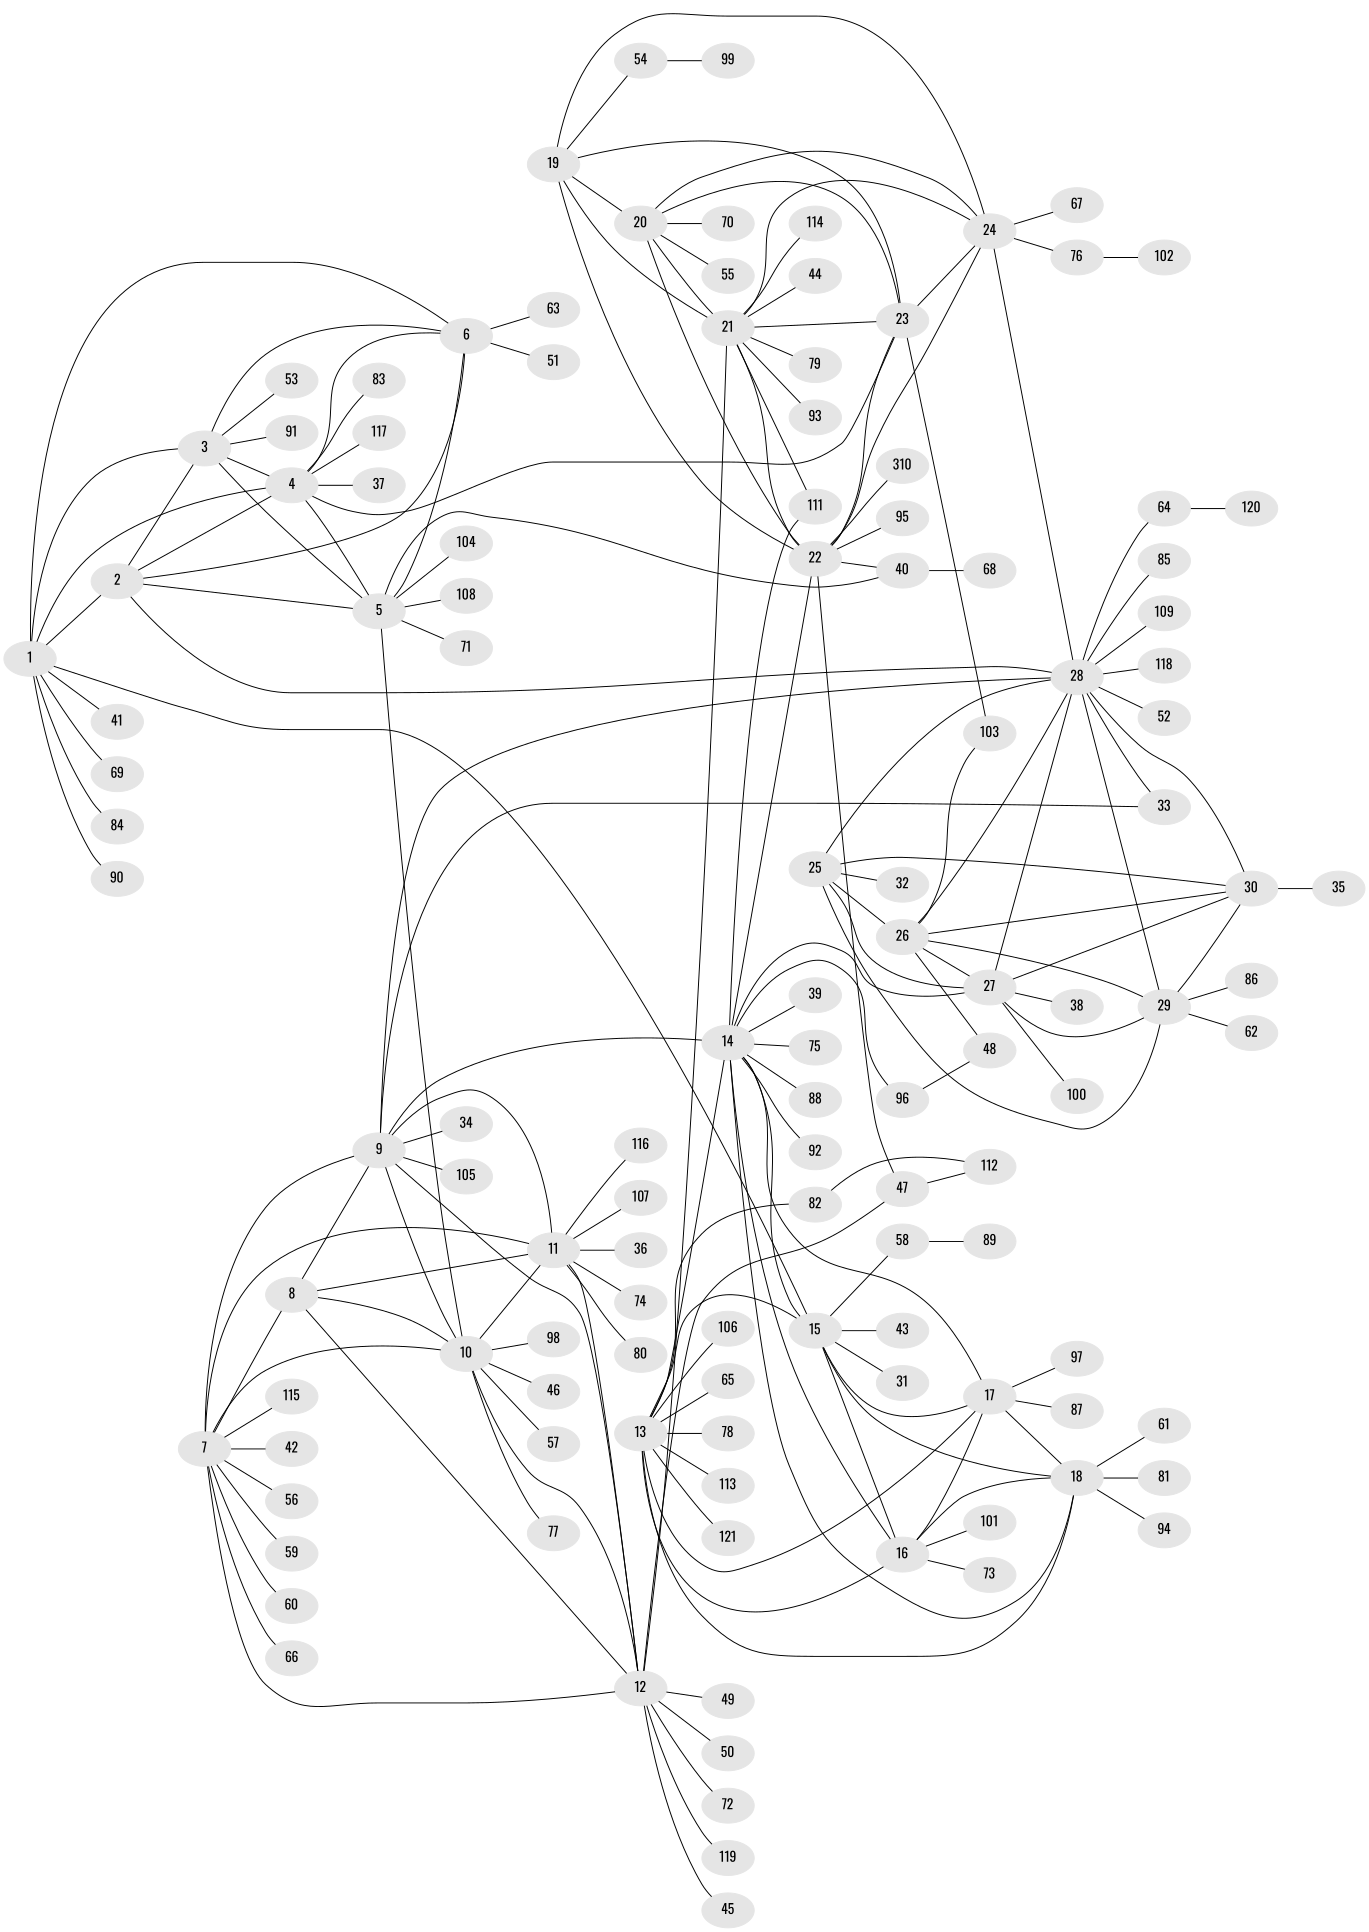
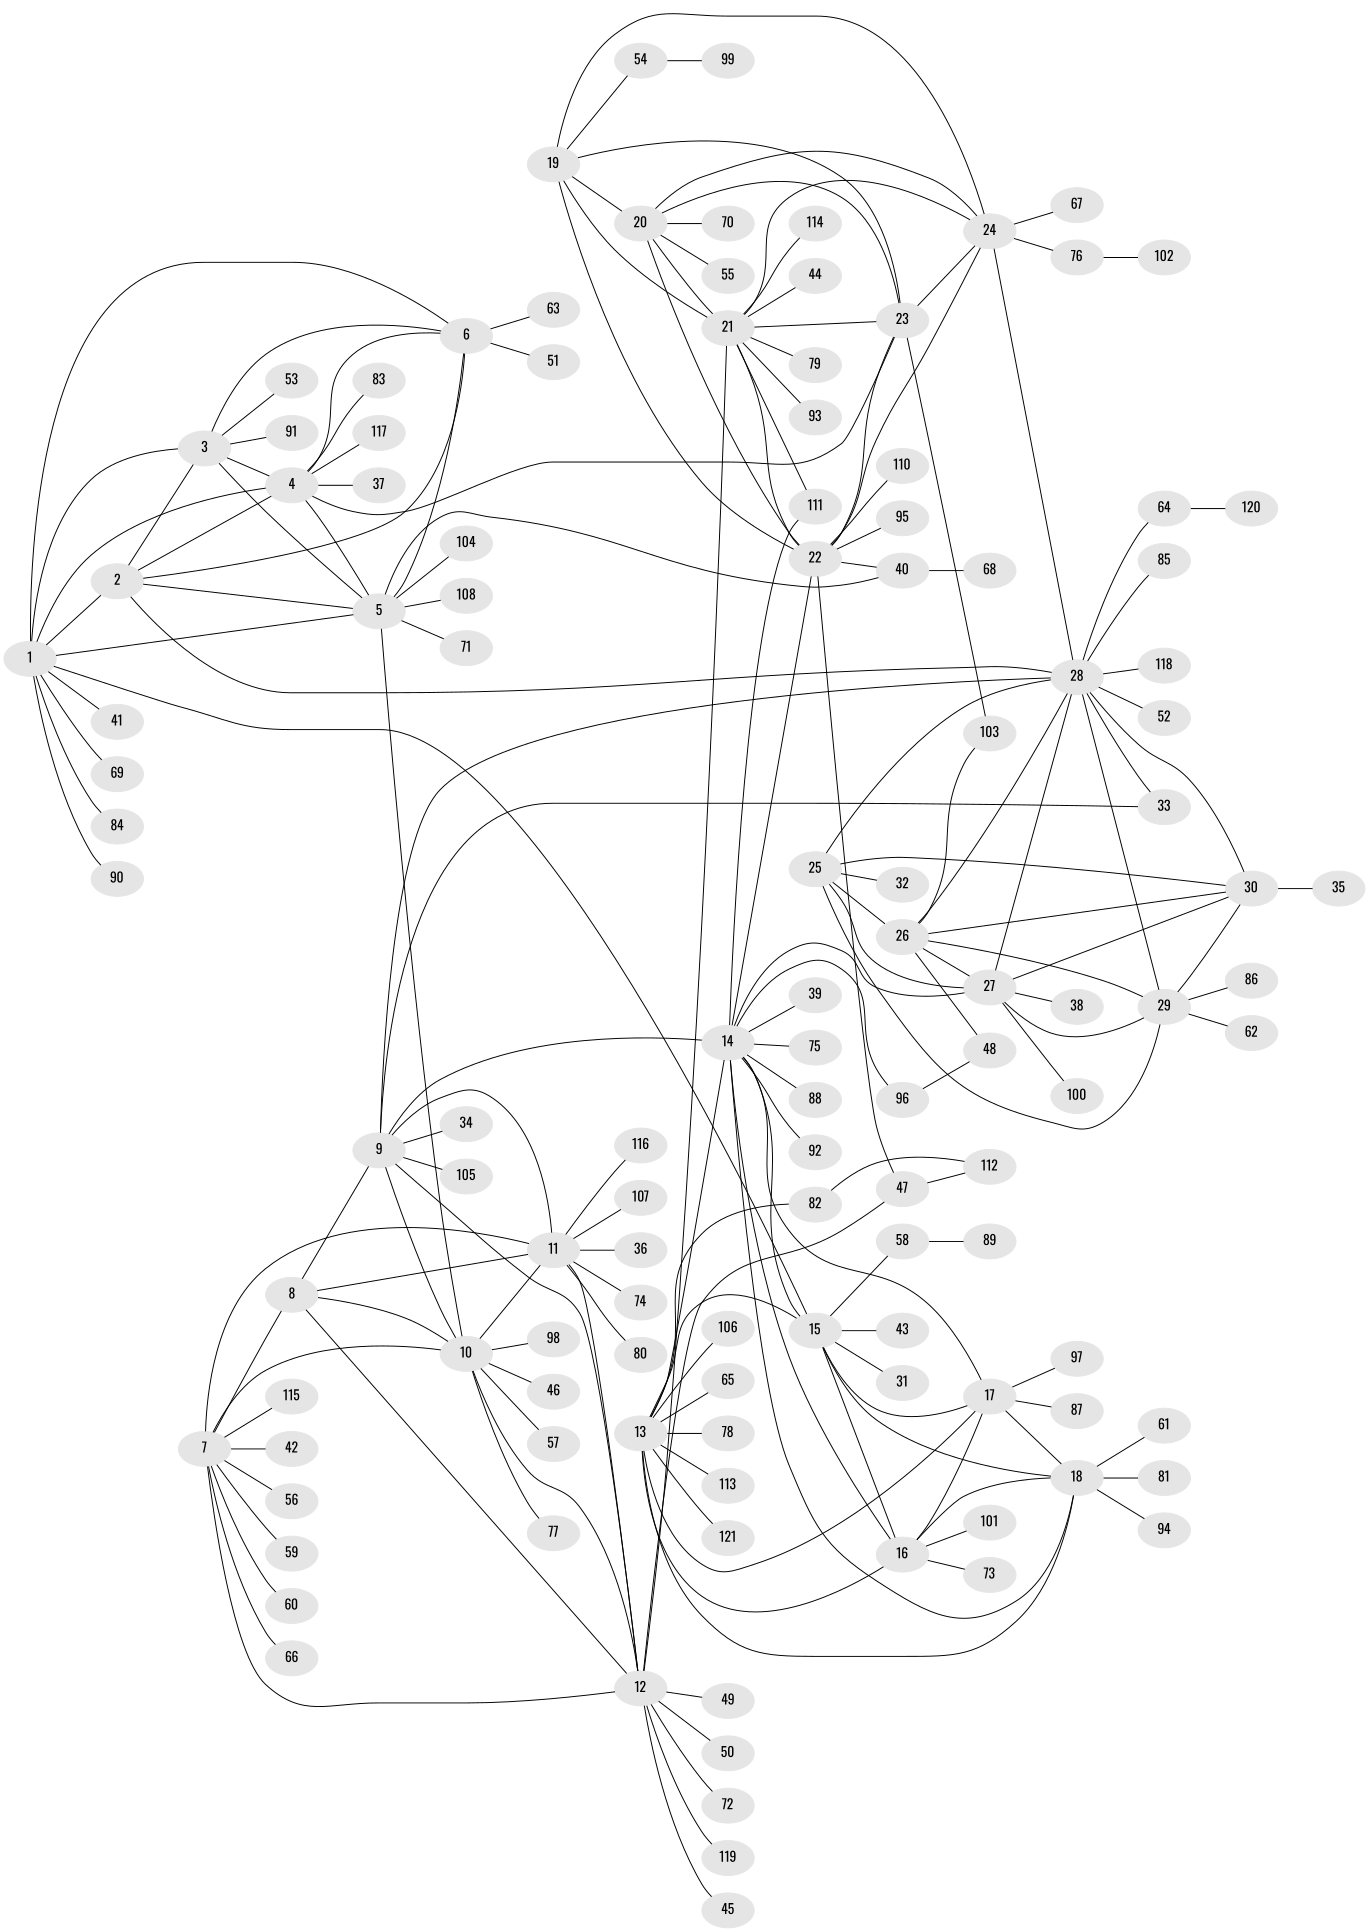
  graph {
    fontname=Oswald
    rankdir=LR
    node [color=gray90 fontname=Oswald style=filled]
    edge [fontname=Oswald]
    1
    2
    3
    4
    5
    6
    15
    41
    69
    84
    90
    28
    53
    91
    23
    37
    83
    117
    10
    40
    71
    104
    108
    51
    63
    16
    17
    18
    31
    43
    58
    33
    29
    30
    52
    64
    85
-   109
    118
    24
    103
    11
    12
    46
    57
    77
    98
    68
    7
    8
    9
    42
    56
    59
    60
    66
    115
    14
    34
    105
    36
    74
    80
    107
    116
    21
    45
    47
    49
    50
    72
    119
    22
    27
    39
    75
    88
    92
    96
    111
    44
    79
    93
    114
    112
    13
    65
    78
    82
    113
    121
    106
    73
    101
    87
    97
    61
    81
    94
    95
-   110 [label=310]
+   110
    38
    100
    48
    89
    19
    20
    54
    55
    70
    67
    76
    99
    102
    25
    26
    32
    62
    86
    35
    120
    1 -- 2
    1 -- 3
    1 -- 4
+   1 -- 5
    1 -- 6
    1 -- 15
    1 -- 41
    1 -- 69
    1 -- 84
    1 -- 90
    2 -- 3
    2 -- 4
    2 -- 5
    2 -- 6
    2 -- 28
    3 -- 4
    3 -- 5
    3 -- 6
    3 -- 53
    3 -- 91
    4 -- 5
    4 -- 6
    4 -- 23
    4 -- 37
    4 -- 83
    4 -- 117
    5 -- 6
    5 -- 10
    5 -- 40
    5 -- 71
    5 -- 104
    5 -- 108
    6 -- 51
    6 -- 63
    15 -- 16
    15 -- 17
    15 -- 18
    15 -- 31
    15 -- 43
    15 -- 58
    28 -- 33
    28 -- 29
    28 -- 30
    28 -- 52
    28 -- 64
    28 -- 85
-   28 -- 109
    28 -- 118
    23 -- 24
    23 -- 103
    10 -- 11
    10 -- 12
    10 -- 46
    10 -- 57
    10 -- 77
    10 -- 98
    40 -- 68
    16 -- 17
    16 -- 18
    16 -- 73
    16 -- 101
    17 -- 18
    17 -- 87
    17 -- 97
    18 -- 61
    18 -- 81
    18 -- 94
    58 -- 89
    29 -- 30
    29 -- 62
    29 -- 86
    30 -- 35
    64 -- 120
    24 -- 28
    24 -- 67
    24 -- 76
    11 -- 12
    11 -- 36
    11 -- 74
    11 -- 80
    11 -- 107
    11 -- 116
    12 -- 21
    12 -- 45
    12 -- 47
    12 -- 49
    12 -- 50
    12 -- 72
    12 -- 119
    7 -- 10
    7 -- 11
    7 -- 12
    7 -- 8
-   7 -- 9
    7 -- 42
    7 -- 56
    7 -- 59
    7 -- 60
    7 -- 66
    7 -- 115
    8 -- 10
    8 -- 11
    8 -- 12
    8 -- 9
    9 -- 28
    9 -- 10
    9 -- 33
    9 -- 11
    9 -- 12
    9 -- 14
    9 -- 34
    9 -- 105
    14 -- 15
    14 -- 16
    14 -- 17
    14 -- 18
    14 -- 22
    14 -- 27
    14 -- 39
    14 -- 75
    14 -- 88
    14 -- 92
    14 -- 96
    14 -- 111
    21 -- 23
    21 -- 24
    21 -- 22
    21 -- 111
    21 -- 44
    21 -- 79
    21 -- 93
    21 -- 114
    47 -- 112
    22 -- 23
    22 -- 40
    22 -- 24
    22 -- 47
    22 -- 95
    22 -- 110
    27 -- 28
    27 -- 29
    27 -- 30
    27 -- 38
    27 -- 100
    96 -- 48
    13 -- 15
    13 -- 16
    13 -- 17
    13 -- 18
    13 -- 14
    13 -- 65
    13 -- 78
    13 -- 82
    13 -- 113
    13 -- 121
    13 -- 106
    82 -- 112
    19 -- 23
    19 -- 24
    19 -- 21
    19 -- 22
    19 -- 20
    19 -- 54
    20 -- 23
    20 -- 24
    20 -- 21
    20 -- 22
    20 -- 55
    20 -- 70
    54 -- 99
    76 -- 102
    25 -- 28
    25 -- 29
    25 -- 30
    25 -- 27
    25 -- 26
    25 -- 32
    26 -- 28
    26 -- 29
    26 -- 30
    26 -- 103
    26 -- 27
    26 -- 48
  }
